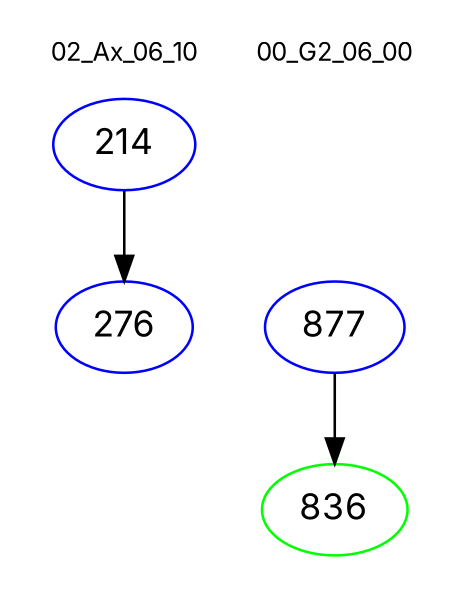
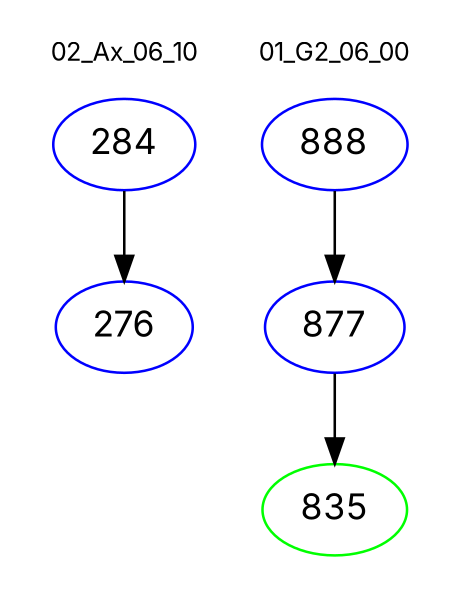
  digraph {
    fontname=Inter
    node [color=blue fontname=Inter]
    edge [color=black fontname=Inter]
-   n1 [label=214]
+   n1 [label=284]
    n2 [label=276]
+   n3 [label=888]
    n4 [label=877]
-   n5 [color=green label=836]
+   n5 [color=green label=835]
    subgraph cluster_1 {
      color=white
      fontsize=10
      label="02_Ax_06_10"
      n1
      n2
    }
    subgraph cluster_2 {
      color=white
      fontsize=10
-     label="00_G2_06_00"
+     label="01_G2_06_00"
+     n3
      n4
      n5
    }
    n1 -> n2
+   n3 -> n4
    n4 -> n5
  }
